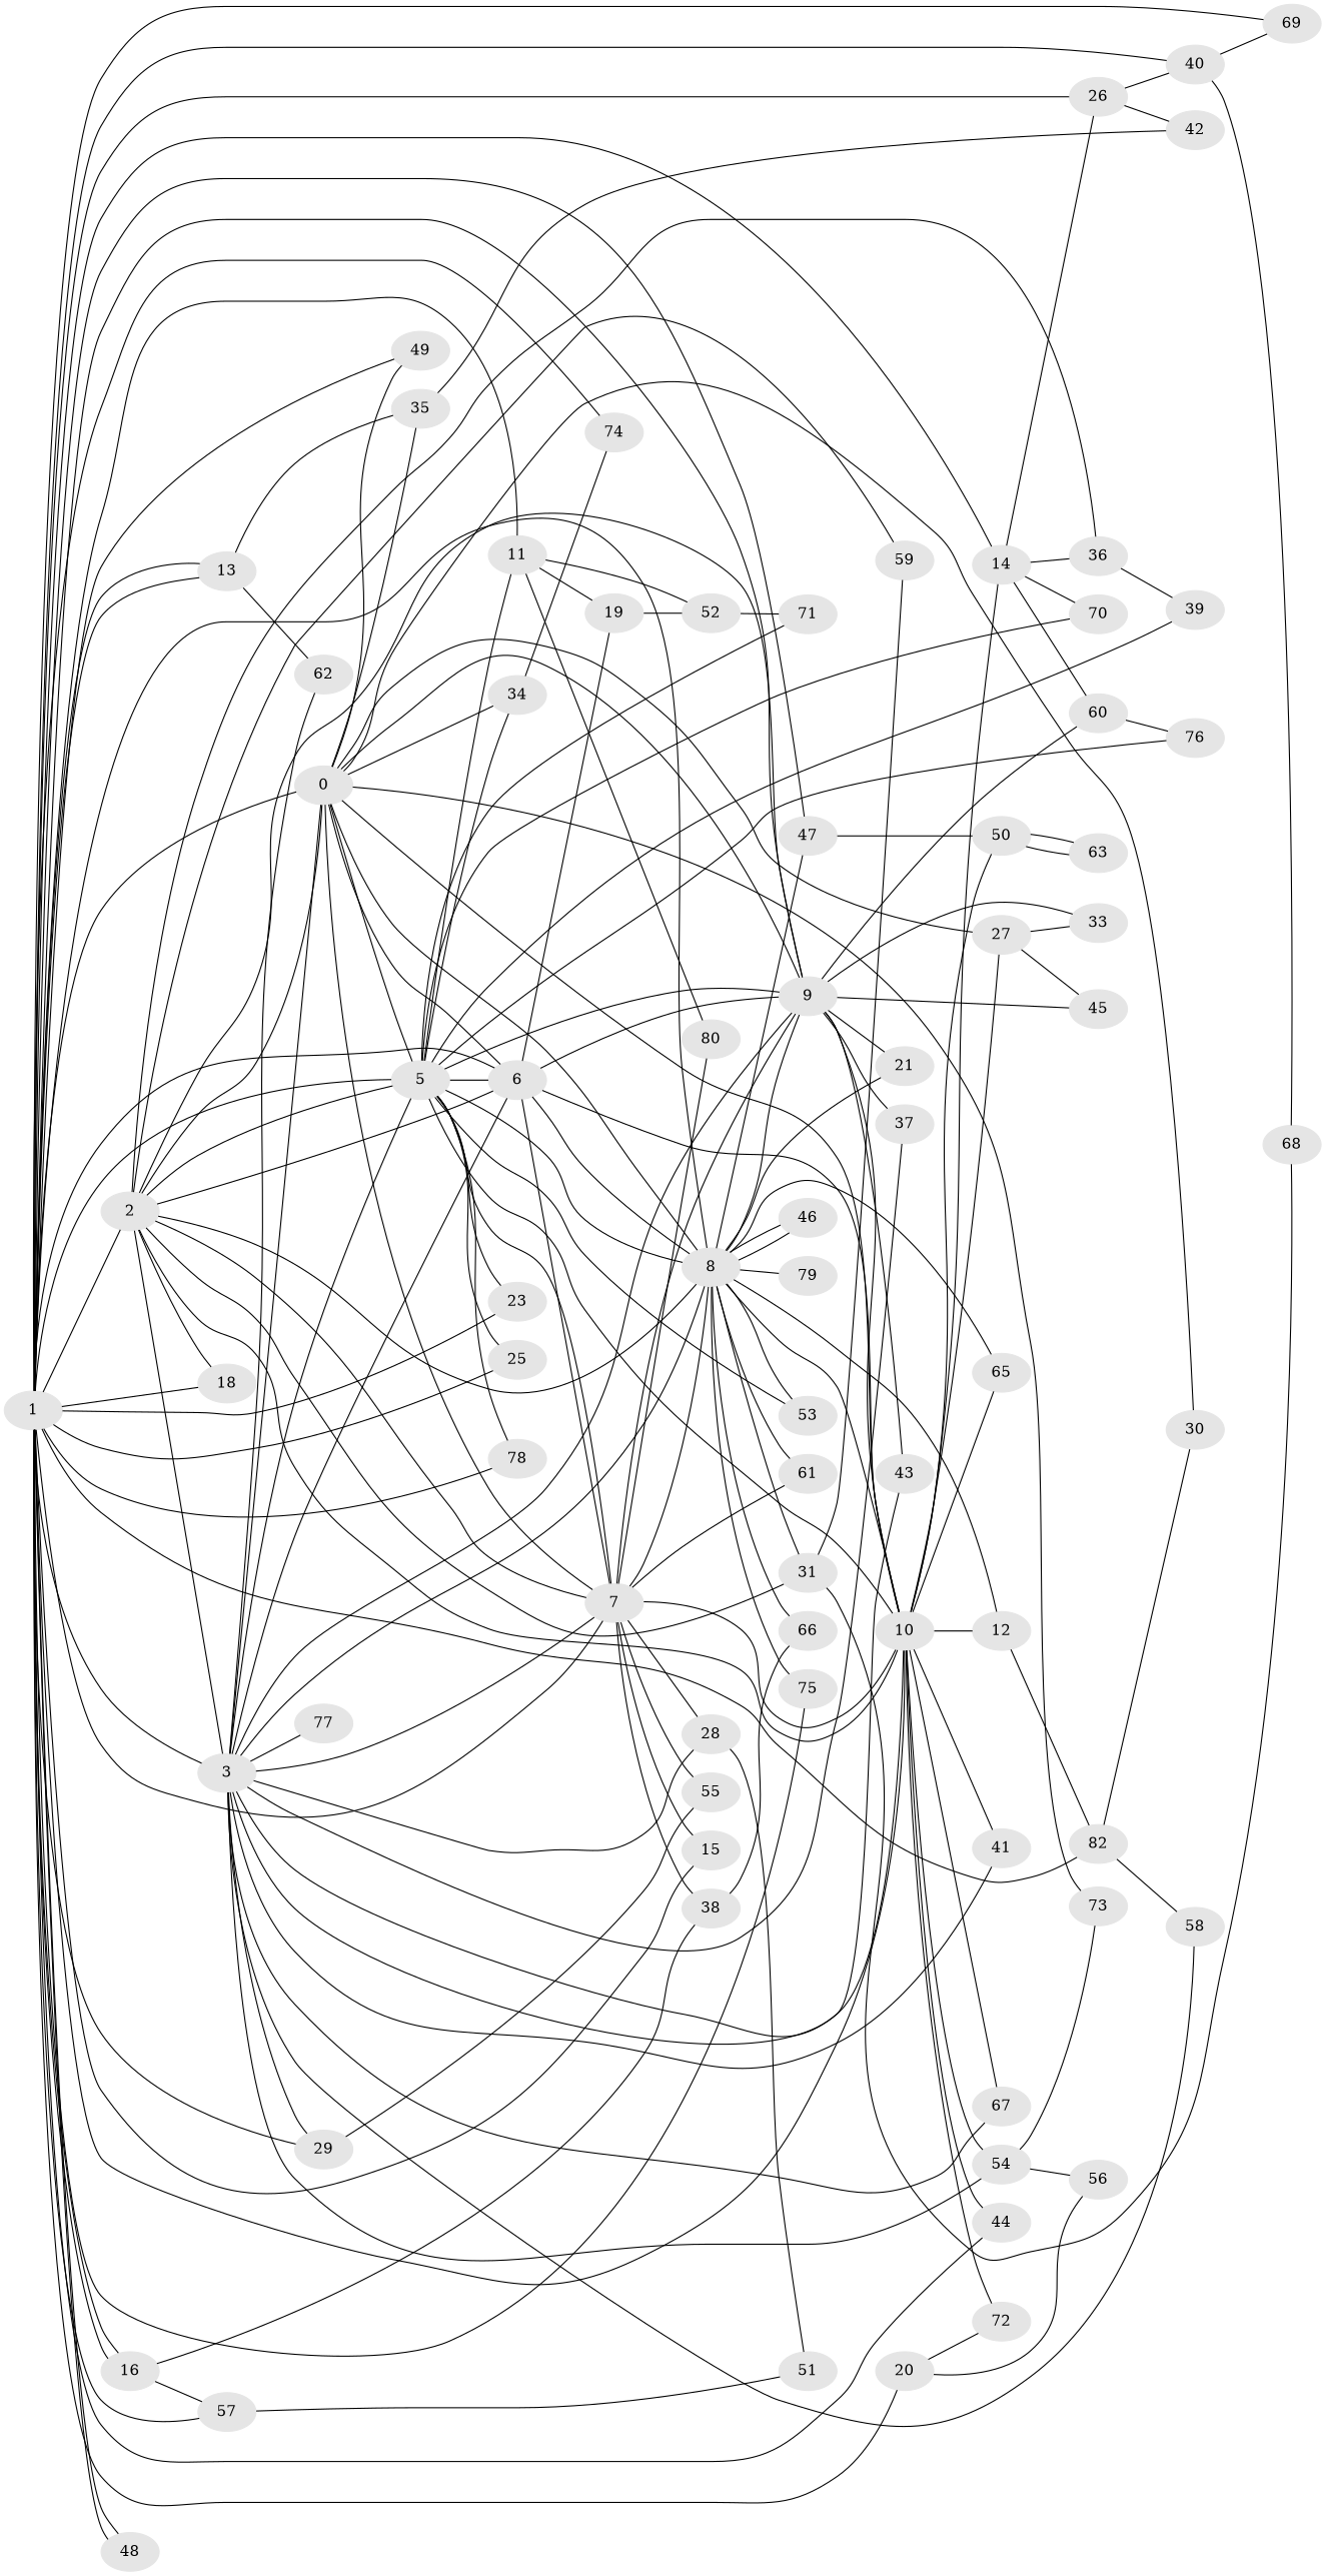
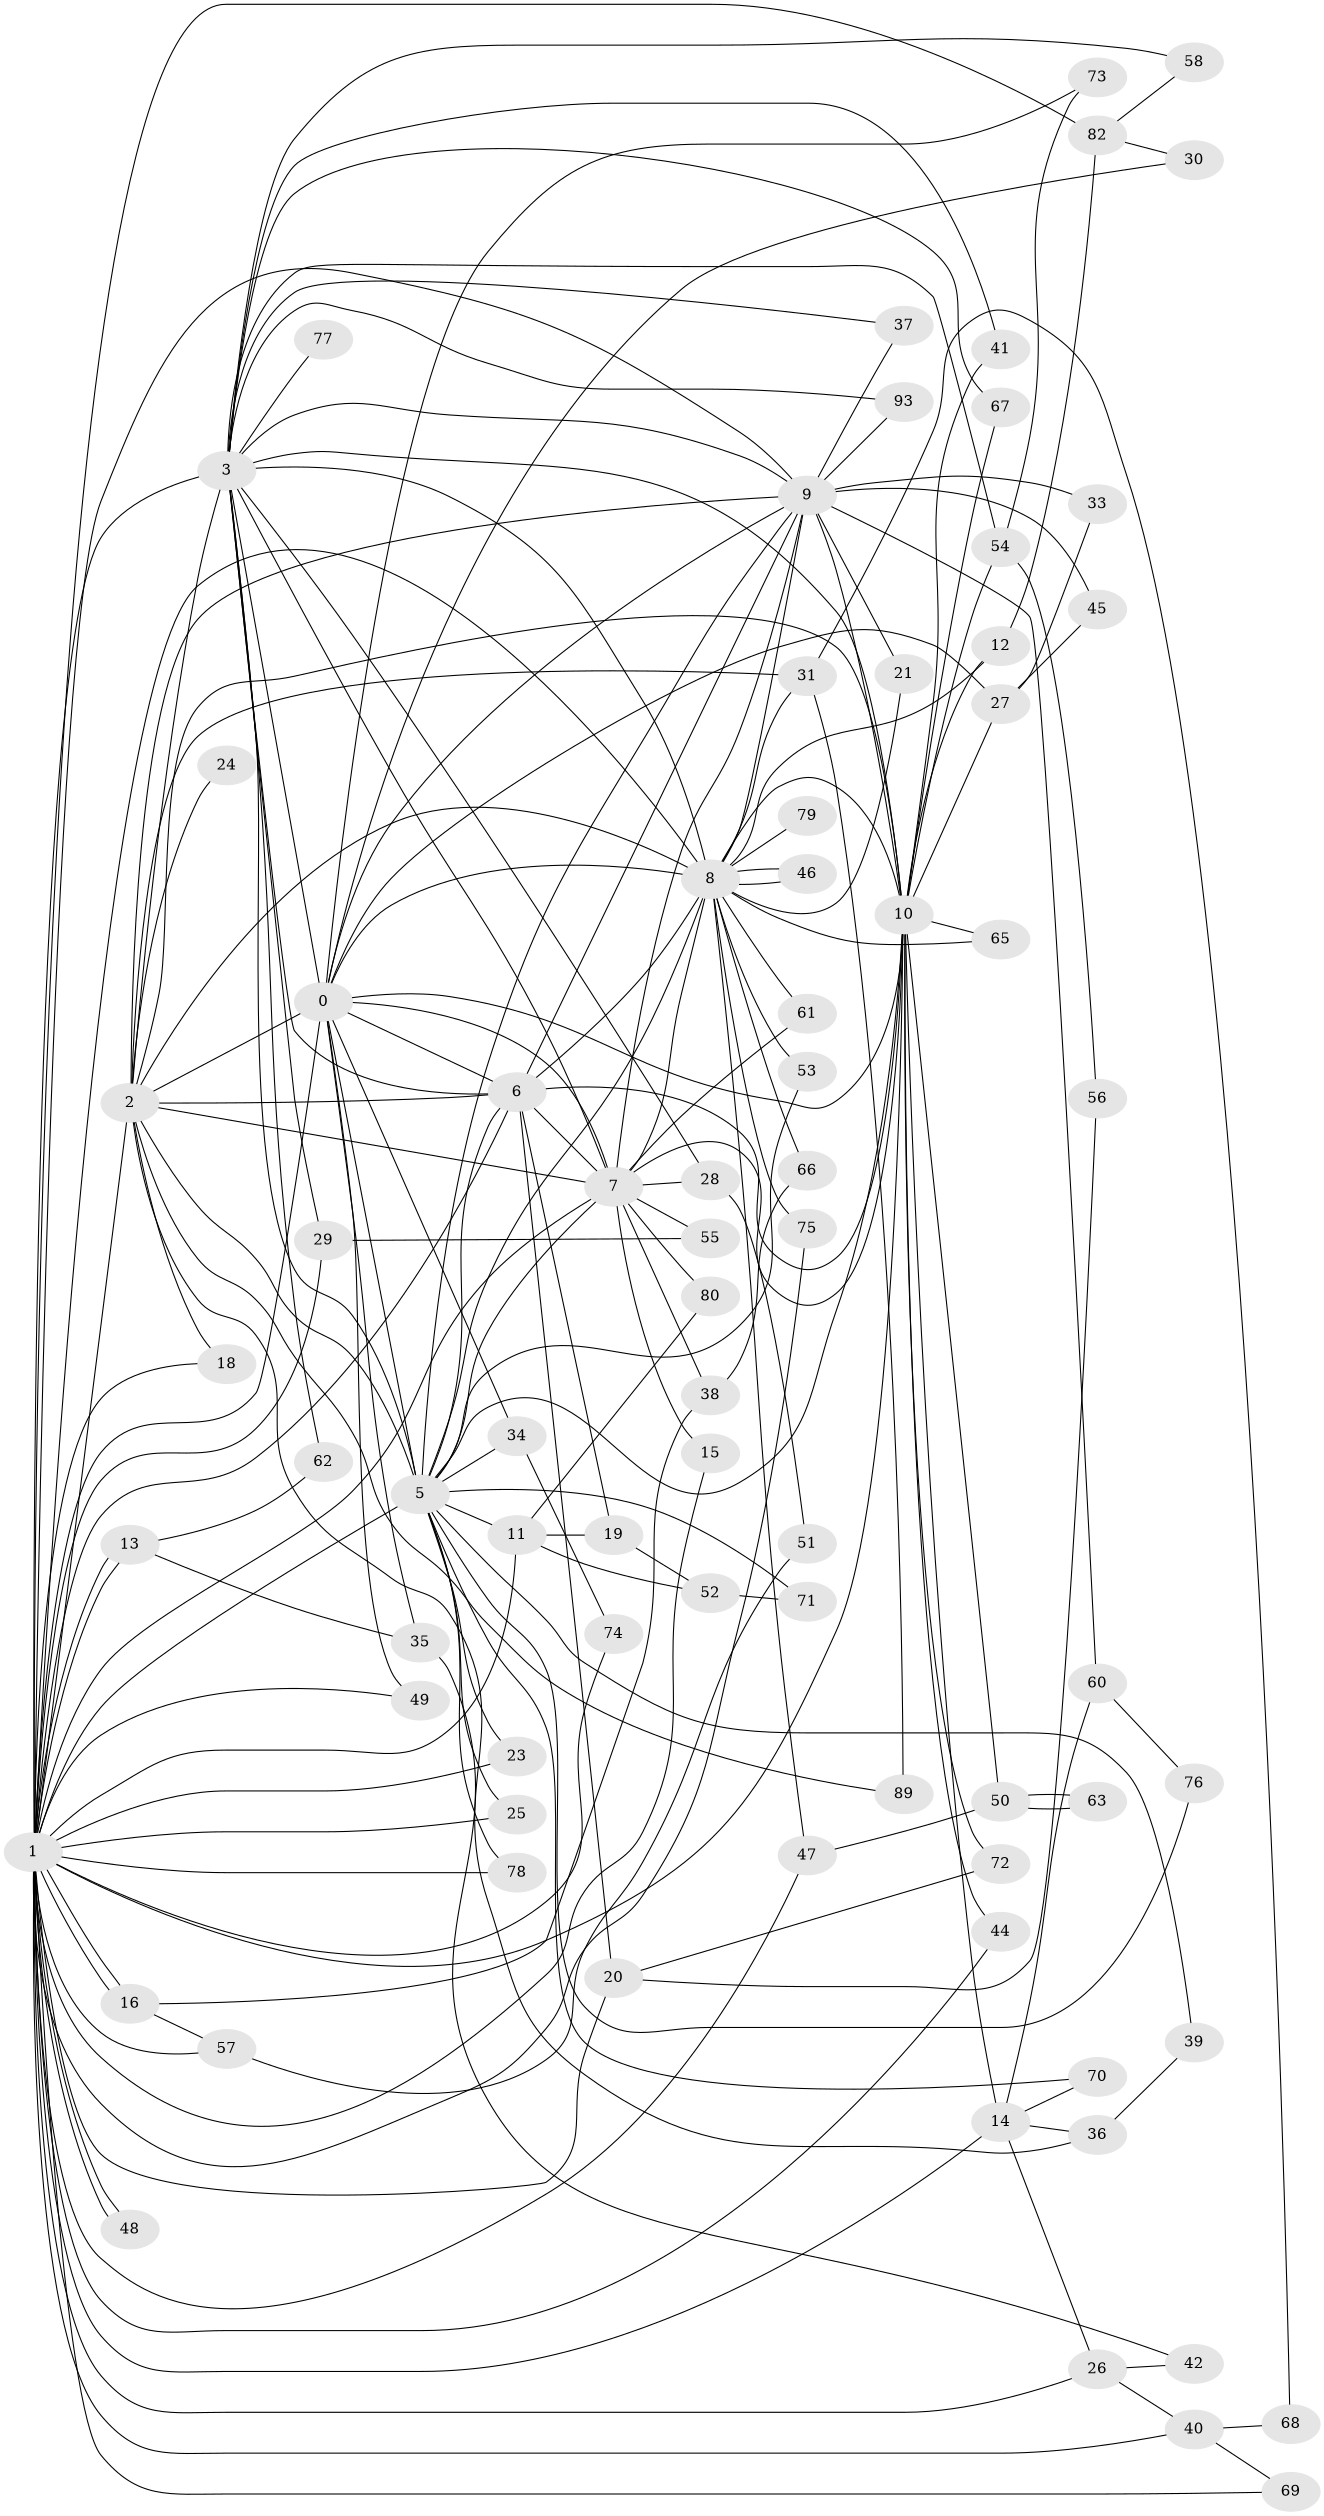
  graph {
    rankdir=LR
    node [color=gray90 style=filled]
    1
    2
    3
    n4 [label=0]
    5
    6
    7
    8
    9
    10
    11
    13
    14
    15
    16
    18
    20
    n18 [label=82]
    23
    25
    26
    29
    40
    44
    47
    48
    49
    57
    69
    74
    75
    78
+   24
    31
    36
-   59
+   59 [label=89]
    28
    37
    41
-   43
+   43 [label=93]
    54
    58
    62
    67
    77
    27
    30
    34
    35
    73
    39
    53
    70
    71
    76
    19
    38
    55
    61
    80
    12
    21
    46
    65
    66
    79
    33
    45
    60
    50
    72
    52
    56
    42
    68
    51
    63
    1 -- 2
    1 -- 3
    1 -- n4
    1 -- 5
    1 -- 6
    1 -- 7
    1 -- 8
    1 -- 9
    1 -- 10
    1 -- 11
    1 -- 13
    1 -- 13
    1 -- 14
    1 -- 15
    1 -- 16
    1 -- 16
    1 -- 18
    1 -- 20
    1 -- n18
    1 -- 23
    1 -- 25
    1 -- 26
    1 -- 29
    1 -- 40
    1 -- 44
    1 -- 47
    1 -- 48
    1 -- 48
    1 -- 49
    1 -- 57
    1 -- 69
    1 -- 74
    1 -- 75
    1 -- 78
    2 -- 3
    2 -- n4
    2 -- 5
    2 -- 6
    2 -- 7
    2 -- 8
    2 -- 9
    2 -- 10
    2 -- 18
+   2 -- 24
    2 -- 31
    2 -- 36
    2 -- 59
    3 -- n4
    3 -- 5
    3 -- 6
    3 -- 7
    3 -- 8
    3 -- 9
    3 -- 10
    3 -- 29
    3 -- 28
    3 -- 37
    3 -- 41
    3 -- 43
    3 -- 54
    3 -- 58
    3 -- 62
    3 -- 67
    3 -- 77
    n4 -- 5
    n4 -- 6
    n4 -- 7
    n4 -- 8
    n4 -- 9
    n4 -- 10
    n4 -- 49
    n4 -- 27
    n4 -- 30
    n4 -- 34
    n4 -- 35
    n4 -- 73
    5 -- 6
    5 -- 7
    5 -- 8
    5 -- 9
    5 -- 10
    5 -- 11
    5 -- 23
    5 -- 25
    5 -- 78
    5 -- 34
    5 -- 39
    5 -- 53
    5 -- 70
    5 -- 71
    5 -- 76
    6 -- 7
    6 -- 8
    6 -- 9
    6 -- 10
+   6 -- 20
    6 -- 19
    7 -- 8
    7 -- 9
    7 -- 10
    7 -- 15
    7 -- 28
    7 -- 38
    7 -- 55
    7 -- 61
    7 -- 80
    8 -- 9
    8 -- 10
    8 -- 47
    8 -- 75
    8 -- 31
    8 -- 53
    8 -- 61
    8 -- 12
    8 -- 21
    8 -- 46
    8 -- 46
    8 -- 65
    8 -- 66
    8 -- 79
    9 -- 10
    9 -- 37
    9 -- 43
    9 -- 21
    9 -- 33
    9 -- 45
    9 -- 60
    10 -- 14
    10 -- 44
    10 -- 41
    10 -- 54
    10 -- 67
    10 -- 27
    10 -- 12
    10 -- 65
    10 -- 50
    10 -- 72
    11 -- 19
    11 -- 80
    11 -- 52
    13 -- 62
    13 -- 35
    14 -- 26
    14 -- 36
    14 -- 70
    14 -- 60
    16 -- 57
    16 -- 38
    20 -- 72
    20 -- 56
    n18 -- 58
    n18 -- 30
    26 -- 40
    26 -- 42
    29 -- 55
    40 -- 69
    40 -- 68
    47 -- 50
    57 -- 51
    31 -- 59
    31 -- 68
    36 -- 39
    28 -- 51
    54 -- 73
    54 -- 56
    27 -- 33
    27 -- 45
    34 -- 74
    35 -- 42
    19 -- 52
    38 -- 66
    12 -- n18
    60 -- 76
    50 -- 63
    50 -- 63
    52 -- 71
  }
